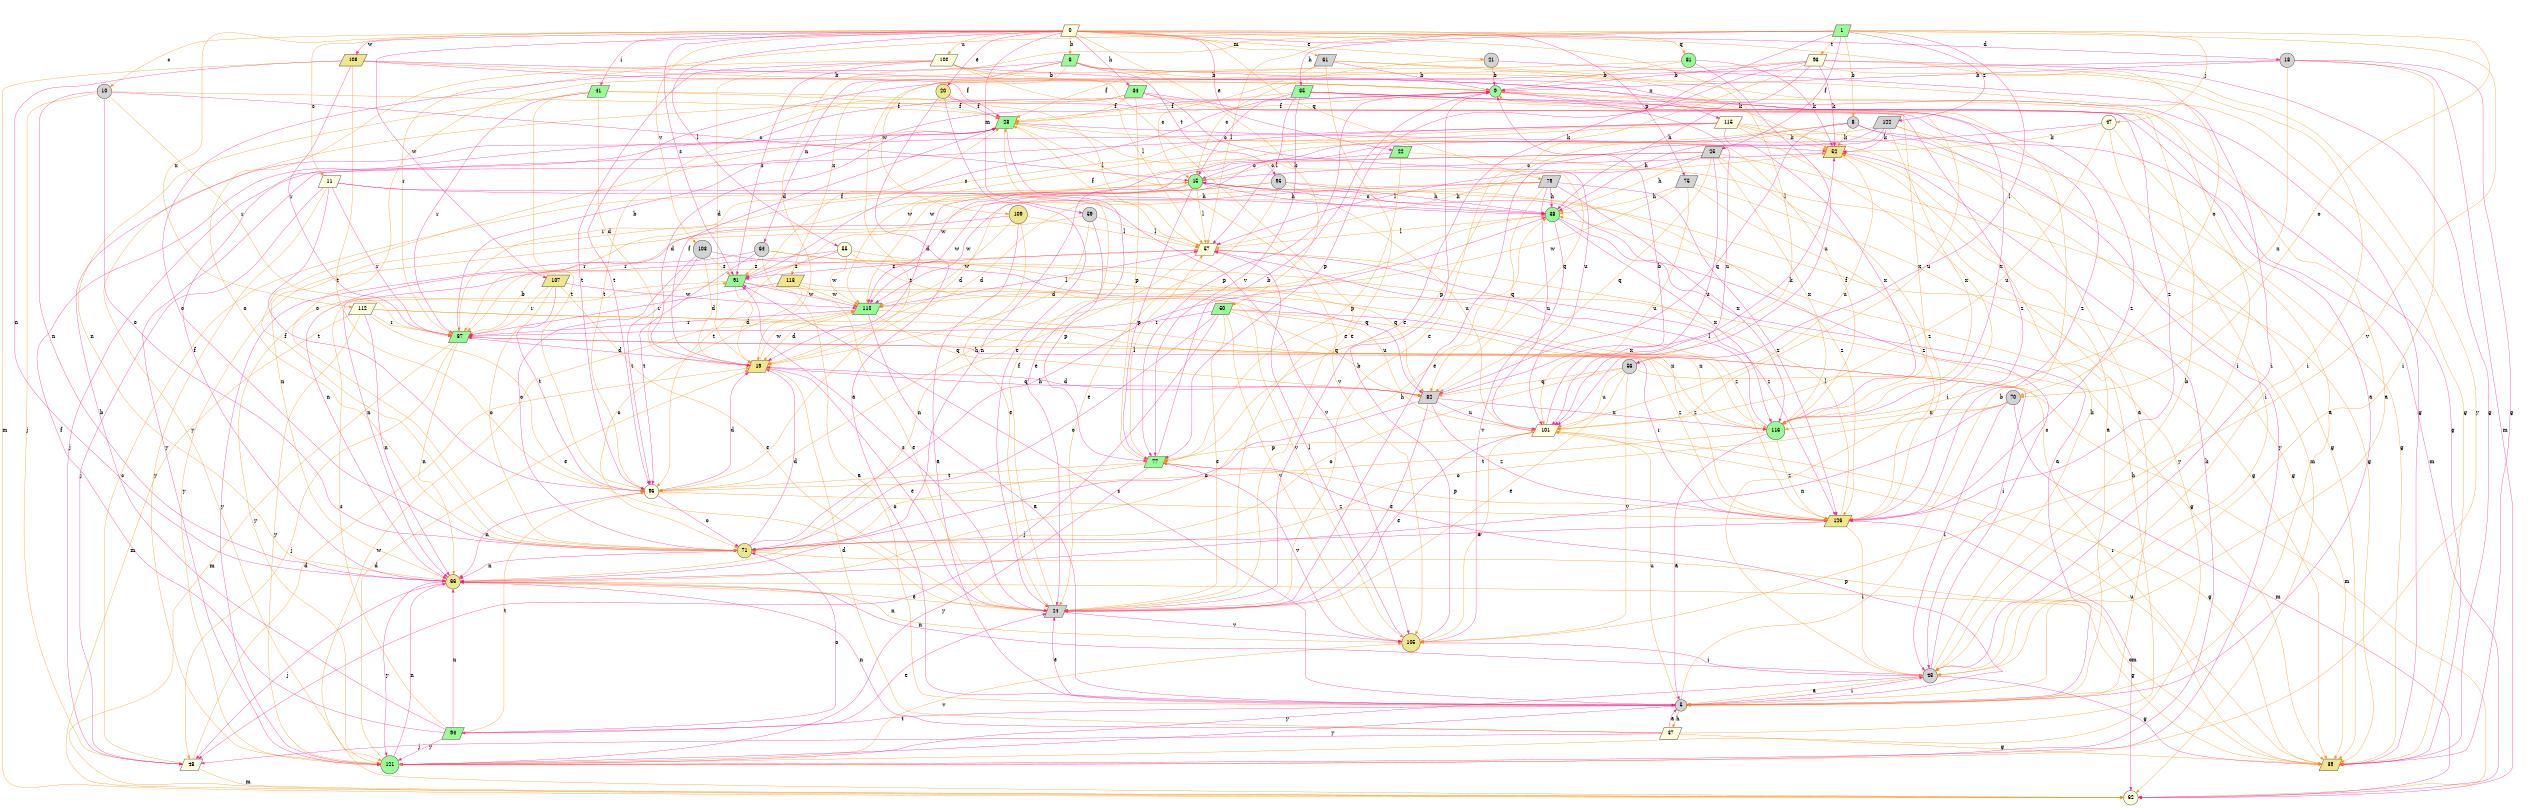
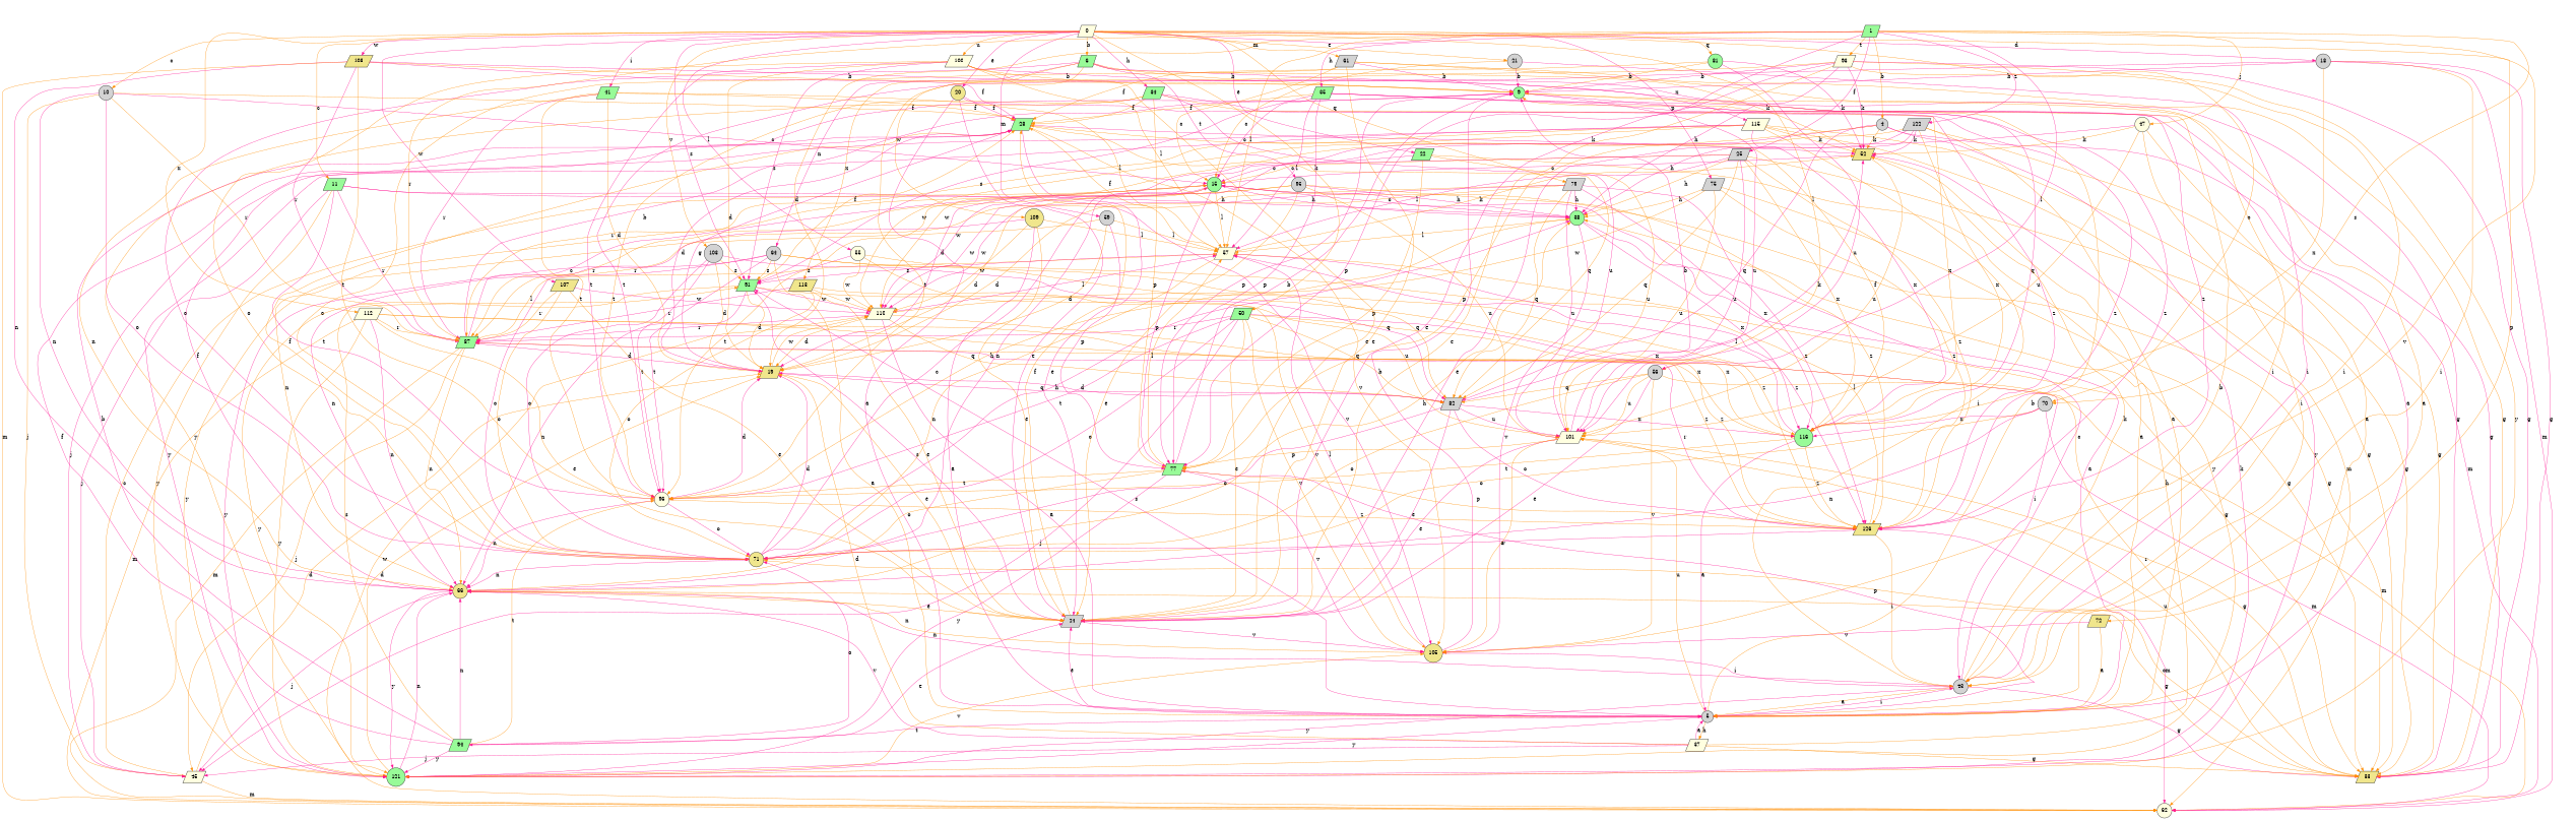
  strict digraph {
    node [fillcolor=palegreen shape=parallelogram style=filled]
    edge [color=darkorange]
    0 [fillcolor=lightyellow]
    6
    10 [fillcolor=lightgrey shape=circle]
-   11 [fillcolor=lightyellow]
+   11
    18 [fillcolor=lightgrey shape=circle]
    20 [fillcolor=khaki shape=circle]
    21 [fillcolor=lightgrey shape=circle]
    22
    34
    41
    50
    55 [fillcolor=lightyellow shape=circle]
    56 [fillcolor=lightgrey shape=circle]
    59 [fillcolor=lightgrey shape=circle]
    61 [fillcolor=lightgrey]
    70 [fillcolor=lightgrey shape=circle]
+   72 [fillcolor=khaki]
    75 [fillcolor=lightgrey]
    79 [fillcolor=lightgrey]
    81 [shape=circle]
    n21 [label=91]
    100 [fillcolor=lightyellow]
    103 [fillcolor=lightgrey shape=circle]
    107 [fillcolor=khaki]
    108 [fillcolor=khaki]
    112 [fillcolor=lightyellow]
    9 [shape=circle]
    52 [fillcolor=khaki]
    64 [fillcolor=lightgrey shape=circle]
    71 [fillcolor=khaki shape=circle]
    95 [fillcolor=lightgrey shape=circle]
    109 [fillcolor=khaki shape=circle]
    113 [fillcolor=khaki]
    115 [fillcolor=lightyellow]
    87
    28
    15 [shape=circle]
-   48 [fillcolor=lightyellow]
+   48 [fillcolor=lightyellow label=45]
    66 [fillcolor=khaki shape=circle]
    105 [fillcolor=khaki shape=circle]
    121 [shape=circle]
    38 [shape=circle]
    96 [fillcolor=lightyellow shape=circle]
    43 [fillcolor=lightgrey shape=circle]
    62 [fillcolor=lightyellow shape=circle]
    116 [shape=circle]
-   33 [fillcolor=khaki label=39]
+   33 [fillcolor=khaki]
    24 [fillcolor=lightgrey]
    5 [fillcolor=lightgrey shape=circle]
    126 [fillcolor=khaki]
    77
    101 [fillcolor=lightyellow]
    19 [fillcolor=khaki]
    57 [fillcolor=lightyellow]
    82 [fillcolor=lightgrey]
-   110
+   110 [fillcolor=lightyellow]
    1
-   8 [fillcolor=lightgrey shape=circle]
+   8 [fillcolor=lightgrey shape=circle label=4]
    25 [fillcolor=lightgrey]
    35
    47 [fillcolor=lightyellow shape=circle]
    93 [fillcolor=lightyellow]
    122 [fillcolor=lightgrey]
    37 [fillcolor=lightyellow]
    94
    0 -> 6 [label=b]
    0 -> 10 [label=c]
    0 -> 11 [label=c]
    0 -> 18 [color=deeppink label=d]
    0 -> 20 [color=deeppink label=e]
    0 -> 21 [label=e]
    0 -> 22 [color=deeppink label=e]
    0 -> 34 [color=deeppink label=h]
    0 -> 41 [color=deeppink label=i]
    0 -> 50 [label=k]
    0 -> 55 [color=deeppink label=l]
    0 -> 56 [label=l]
    0 -> 59 [color=deeppink label=m]
    0 -> 61 [label=m]
    0 -> 70 [label=o]
+   0 -> 72 [label=p]
    0 -> 75 [color=deeppink label=p]
    0 -> 79 [label=q]
    0 -> 81 [label=q]
    0 -> n21 [color=deeppink label=s]
    0 -> 100 [label=u]
    0 -> 103 [label=v]
    0 -> 107 [color=deeppink label=w]
    0 -> 108 [color=deeppink label=w]
    0 -> 112 [label=x]
    6 -> 9 [label=b]
    6 -> 52 [label=k]
    6 -> 64 [color=deeppink label=n]
    6 -> 71 [color=deeppink label=o]
    6 -> 95 [color=deeppink label=t]
    6 -> 109 [label=w]
    6 -> 113 [label=x]
    6 -> 115 [color=deeppink label=x]
    10 -> 71 [color=deeppink label=o]
    10 -> 87 [label=r]
    10 -> 28 [label=f]
    10 -> 15 [color=deeppink label=c]
    10 -> 48 [label=j]
    10 -> 66 [color=deeppink label=n]
    11 -> 87 [color=deeppink label=r]
    11 -> 48 [color=deeppink label=j]
    11 -> 105 [color=deeppink label=v]
    11 -> 121 [label=y]
    11 -> 38 [color=deeppink label=h]
    11 -> 96 [color=deeppink label=t]
    18 -> 9 [color=deeppink label=b]
    18 -> 96 [color=deeppink label=t]
    18 -> 43 [label=i]
    18 -> 62 [color=deeppink label=m]
    18 -> 116 [label=x]
    18 -> 33 [color=deeppink label=g]
    20 -> 28 [color=deeppink label=f]
    20 -> 24 [color=deeppink label=e]
    20 -> 5 [color=deeppink label=a]
    20 -> 126 [color=deeppink label=z]
    21 -> 9 [color=deeppink label=b]
    21 -> 15 [label=c]
    21 -> 43 [color=deeppink label=i]
    22 -> 15 [color=deeppink label=c]
    22 -> 121 [label=y]
    22 -> 77 [label=p]
-   35 -> 101 [label=u]
+   22 -> 101 [label=u]
    34 -> 28 [label=f]
    34 -> 121 [label=y]
    34 -> 96 [label=t]
    34 -> 116 [label=x]
    34 -> 126 [color=deeppink label=z]
    34 -> 77 [label=p]
    34 -> 101 [color=deeppink label=u]
    41 -> 87 [color=deeppink label=r]
    41 -> 28 [label=f]
    41 -> 66 [label=n]
    41 -> 96 [label=t]
    41 -> 19 [label=d]
    41 -> 57 [label=l]
    50 -> 71 [color=deeppink label=o]
    50 -> 87 [color=deeppink label=r]
    50 -> 48 [color=deeppink label=j]
    50 -> 105 [label=v]
    50 -> 43 [color=deeppink label=i]
    50 -> 116 [label=x]
    50 -> 24 [label=e]
    50 -> 82 [label=q]
    55 -> n21 [color=deeppink label=s]
    55 -> 105 [label=v]
    55 -> 82 [label=q]
    55 -> 110 [label=w]
    56 -> 71 [label=o]
    56 -> 105 [label=v]
    56 -> 62 [label=m]
-   56 -> 24 [label=e]
+   56 -> 24 [color=deeppink label=e]
    56 -> 101 [label=u]
    56 -> 82 [label=q]
    59 -> 121 [label=y]
    59 -> 77 [color=deeppink label=p]
    59 -> 19 [label=d]
    59 -> 57 [label=l]
    61 -> 9 [color=deeppink label=b]
    61 -> 71 [label=o]
    61 -> 15 [label=c]
    61 -> 43 [label=i]
    61 -> 33 [label=g]
    61 -> 24 [label=e]
    70 -> 71 [label=o]
    70 -> 66 [color=deeppink label=n]
-   70 -> 43 [color=deeppink label=i]
    70 -> 62 [color=deeppink label=m]
-   70 -> 116 [label=x]
+   70 -> 116 [color=deeppink label=x]
+   72 -> 105 [color=deeppink label=v]
+   72 -> 5 [label=a]
    75 -> 38 [label=h]
    75 -> 33 [label=g]
    75 -> 126 [label=z]
    75 -> 101 [label=u]
    75 -> 110 [label=w]
    79 -> 87 [label=r]
    79 -> 38 [color=deeppink label=h]
    79 -> 116 [color=deeppink label=x]
    79 -> 126 [color=deeppink label=z]
    79 -> 101 [color=deeppink label=u]
    79 -> 19 [label=d]
    79 -> 82 [label=q]
    79 -> 110 [color=deeppink label=w]
    81 -> 9 [label=b]
    81 -> 52 [color=deeppink label=k]
    81 -> 28 [label=f]
    81 -> 101 [color=deeppink label=u]
    n21 -> 28 [label=f]
-   55 -> 66 [color=deeppink label=n]
+   n21 -> 66 [color=deeppink label=n]
    n21 -> 121 [label=y]
    n21 -> 116 [label=x]
    n21 -> 19 [label=d]
    n21 -> 110 [color=deeppink label=w]
    100 -> n21 [color=deeppink label=s]
    100 -> 9 [label=b]
    100 -> 71 [label=o]
    100 -> 96 [color=deeppink label=t]
    100 -> 33 [color=deeppink label=g]
    100 -> 24 [label=e]
    100 -> 19 [label=d]
    100 -> 57 [label=l]
    103 -> n21 [label=s]
    103 -> 71 [color=deeppink label=o]
    103 -> 96 [color=deeppink label=t]
    103 -> 19 [label=d]
    103 -> 82 [color=deeppink label=q]
    107 -> 71 [label=o]
    107 -> 87 [label=r]
-   107 -> 96 [color=deeppink label=t]
+   50 -> 96 [color=deeppink label=t]
    107 -> 24 [label=e]
    107 -> 110 [color=deeppink label=w]
    108 -> 9 [label=b]
    108 -> 87 [color=deeppink label=r]
    108 -> 28 [color=deeppink label=f]
    108 -> 66 [color=deeppink label=n]
    108 -> 96 [label=t]
    108 -> 62 [label=m]
    108 -> 126 [color=deeppink label=z]
    112 -> 87 [label=r]
    112 -> 66 [color=deeppink label=n]
    112 -> 121 [label=y]
    112 -> 62 [label=m]
    112 -> 116 [label=x]
    112 -> 24 [label=e]
    112 -> 126 [label=z]
-   9 -> 28 [label=f]
-   9 -> 116 [color=deeppink label=x]
+   9 -> 116 [color=deeppink label=q]
    9 -> 5 [label=a]
    9 -> 77 [color=deeppink label=p]
    9 -> 101 [color=deeppink label=u]
    52 -> 15 [color=deeppink label=c]
    52 -> 5 [label=a]
    52 -> 101 [label=u]
    64 -> n21 [label=s]
+   64 -> 71 [color=deeppink label=o]
    64 -> 121 [color=deeppink label=y]
    64 -> 96 [color=deeppink label=t]
    64 -> 33 [label=g]
    64 -> 5 [label=a]
    64 -> 126 [label=z]
    71 -> 28 [label=f]
+   71 -> 15 [color=deeppink label=c]
    71 -> 66 [color=deeppink label=n]
    71 -> 38 [color=deeppink label=h]
    71 -> 19 [color=deeppink label=d]
    95 -> 87 [label=r]
    95 -> 66 [label=n]
    95 -> 38 [color=deeppink label=h]
    95 -> 24 [label=e]
    95 -> 126 [label=z]
    95 -> 101 [label=u]
    109 -> 66 [color=deeppink label=n]
    109 -> 24 [label=e]
    109 -> 5 [color=deeppink label=a]
    109 -> 57 [label=l]
    109 -> 110 [label=w]
    113 -> 71 [label=o]
    113 -> 87 [color=deeppink label=r]
    113 -> 24 [label=e]
    113 -> 101 [label=u]
    113 -> 110 [label=w]
    115 -> 52 [label=k]
    115 -> 87 [label=r]
    115 -> 48 [color=deeppink label=j]
    115 -> 121 [color=deeppink label=y]
    115 -> 43 [label=i]
    115 -> 62 [label=m]
    115 -> 116 [color=deeppink label=x]
    115 -> 33 [label=g]
    115 -> 110 [label=w]
    87 -> 9 [color=deeppink label=b]
+   87 -> 15 [color=deeppink label=c]
    87 -> 48 [label=j]
    87 -> 66 [label=n]
    87 -> 62 [label=m]
    87 -> 19 [color=deeppink label=d]
-   87 -> 57 [label=b]
+   87 -> 57 [label=l]
    28 -> 52 [color=deeppink label=k]
    28 -> 105 [label=v]
    28 -> 24 [color=deeppink label=e]
    28 -> 19 [color=deeppink label=d]
    28 -> 82 [label=q]
    15 -> 38 [color=deeppink label=h]
    15 -> 96 [label=t]
    15 -> 33 [label=g]
    15 -> 77 [color=deeppink label=p]
    15 -> 19 [label=d]
    15 -> 57 [label=l]
    15 -> 110 [color=deeppink label=w]
    48 -> 15 [label=c]
    48 -> 62 [label=m]
    48 -> 19 [label=d]
    66 -> 28 [color=deeppink label=f]
    66 -> 48 [color=deeppink label=j]
    66 -> 121 [color=deeppink label=y]
    66 -> 38 [label=h]
    66 -> 33 [label=g]
    66 -> 24 [label=e]
    105 -> 9 [color=deeppink label=b]
    105 -> 66 [label=n]
    105 -> 43 [color=deeppink label=i]
    105 -> 57 [color=deeppink label=l]
    121 -> 52 [color=deeppink label=k]
    121 -> 66 [color=deeppink label=n]
    121 -> 105 [label=v]
    121 -> 19 [label=d]
    38 -> 15 [color=deeppink label=c]
    38 -> 105 [color=deeppink label=v]
    38 -> 116 [color=deeppink label=x]
    38 -> 5 [color=deeppink label=a]
    38 -> 57 [label=l]
    96 -> 71 [color=deeppink label=o]
    96 -> 66 [color=deeppink label=n]
    96 -> 38 [label=h]
    96 -> 126 [label=z]
    96 -> 19 [color=deeppink label=d]
    43 -> 9 [label=b]
    43 -> 52 [label=k]
    43 -> 15 [color=deeppink label=c]
    43 -> 66 [color=deeppink label=n]
    43 -> 121 [color=deeppink label=y]
    43 -> 33 [color=deeppink label=g]
    43 -> 5 [label=a]
    62 -> 110 [label=w]
    116 -> 28 [label=f]
    116 -> 96 [label=t]
    116 -> 5 [color=deeppink label=a]
    116 -> 126 [label=z]
    116 -> 57 [color=deeppink label=l]
    33 -> 71 [label=o]
    33 -> 87 [label=r]
    33 -> 101 [label=u]
    24 -> n21 [color=deeppink label=s]
    24 -> 28 [label=f]
    24 -> 105 [color=deeppink label=v]
    5 -> n21 [color=deeppink label=s]
    5 -> 9 [label=b]
    5 -> 121 [color=deeppink label=y]
    5 -> 43 [color=deeppink label=i]
    5 -> 24 [color=deeppink label=e]
    5 -> 77 [color=deeppink label=p]
    5 -> 101 [label=u]
    5 -> 37 [label=h]
    5 -> 94 [color=deeppink label=t]
    126 -> 71 [color=deeppink label=o]
    126 -> 87 [color=deeppink label=r]
    126 -> 43 [label=i]
    126 -> 62 [color=deeppink label=m]
    126 -> 77 [label=p]
    126 -> 57 [label=l]
    77 -> 9 [color=deeppink label=b]
    77 -> 71 [label=o]
    77 -> 105 [color=deeppink label=v]
    77 -> 121 [color=deeppink label=y]
    77 -> 96 [label=t]
    77 -> 57 [label=l]
    101 -> 9 [color=deeppink label=b]
    101 -> 105 [label=v]
    101 -> 33 [label=g]
    101 -> 24 [color=deeppink label=e]
    101 -> 77 [label=p]
-   19 -> 28 [color=deeppink label=f]
-   19 -> 24 [color=deeppink label=e]
+   19 -> 28 [color=deeppink label=g]
+   19 -> 24 [label=e]
    19 -> 82 [color=deeppink label=q]
    19 -> 110 [label=w]
    57 -> n21 [color=deeppink label=s]
    57 -> 52 [label=k]
    57 -> 28 [label=f]
    57 -> 66 [label=n]
    57 -> 126 [color=deeppink label=z]
    82 -> 52 [color=deeppink label=k]
    82 -> 71 [color=deeppink label=o]
    82 -> 116 [color=deeppink label=x]
    82 -> 24 [color=deeppink label=e]
-   82 -> 126 [color=deeppink label=z]
+   82 -> 126 [color=deeppink label=o]
    82 -> 101 [color=deeppink label=u]
    82 -> 19 [color=deeppink label=d]
    110 -> 87 [color=deeppink label=r]
    110 -> 5 [color=deeppink label=a]
    110 -> 126 [label=z]
    110 -> 19 [label=d]
    110 -> 57 [color=deeppink label=l]
    110 -> 82 [label=q]
    1 -> 56 [color=deeppink label=l]
-   1 -> 70 [label=o]
+   1 -> 70 [label=s]
    1 -> 87 [label=r]
    1 -> 105 [label=v]
    1 -> 24 [color=deeppink label=e]
    1 -> 19 [label=d]
    1 -> 57 [label=l]
    1 -> 8 [label=b]
    1 -> 25 [color=deeppink label=f]
    1 -> 35 [color=deeppink label=h]
    1 -> 47 [label=j]
    1 -> 93 [label=t]
    1 -> 122 [color=deeppink label=z]
    8 -> 52 [label=k]
    8 -> 121 [color=deeppink label=y]
    8 -> 62 [color=deeppink label=m]
    8 -> 19 [color=deeppink label=d]
    8 -> 82 [color=deeppink label=q]
    8 -> 110 [label=w]
    25 -> 15 [label=c]
    25 -> 38 [label=h]
    25 -> 116 [label=x]
    25 -> 33 [label=g]
    25 -> 126 [label=z]
    25 -> 101 [color=deeppink label=u]
    25 -> 57 [color=deeppink label=l]
    25 -> 82 [label=q]
    25 -> 110 [color=deeppink label=w]
    35 -> n21 [color=deeppink label=s]
    35 -> 28 [label=f]
    35 -> 15 [color=deeppink label=c]
    35 -> 33 [color=deeppink label=g]
    35 -> 5 [color=deeppink label=a]
    35 -> 126 [color=deeppink label=z]
-   35 -> 77 [color=deeppink label=v]
+   35 -> 77 [color=deeppink label=p]
    35 -> 57 [color=deeppink label=l]
    47 -> 52 [label=k]
    47 -> 66 [color=deeppink label=n]
    47 -> 43 [label=i]
    47 -> 5 [label=a]
    47 -> 101 [label=u]
    93 -> 9 [color=deeppink label=b]
    93 -> 52 [color=deeppink label=k]
    93 -> 121 [label=y]
    93 -> 38 [color=deeppink label=h]
    93 -> 96 [label=t]
    93 -> 43 [label=i]
    93 -> 33 [color=deeppink label=g]
    93 -> 24 [label=e]
    93 -> 77 [color=deeppink label=p]
    122 -> 52 [color=deeppink label=k]
    122 -> 38 [color=deeppink label=h]
    122 -> 116 [label=x]
    122 -> 33 [label=g]
    122 -> 24 [color=deeppink label=e]
    122 -> 5 [label=a]
    122 -> 77 [label=p]
    37 -> 48 [color=deeppink label=j]
-   37 -> 66 [color=deeppink label=n]
+   37 -> 66 [color=deeppink label=v]
    37 -> 38 [label=h]
    37 -> 33 [label=g]
    37 -> 5 [color=deeppink label=a]
    37 -> 19 [label=d]
    94 -> n21 [label=s]
    94 -> 9 [color=deeppink label=b]
    94 -> 71 [color=deeppink label=o]
    94 -> 28 [color=deeppink label=f]
    94 -> 66 [color=deeppink label=n]
    94 -> 121 [color=deeppink label=y]
    94 -> 96 [label=t]
    94 -> 24 [color=deeppink label=e]
  }
